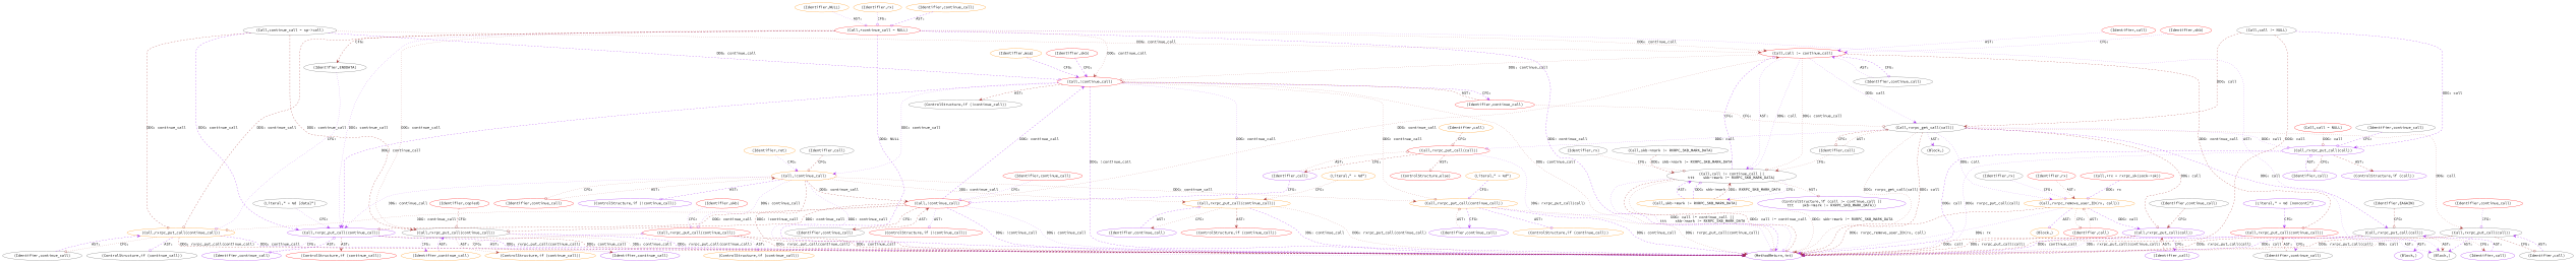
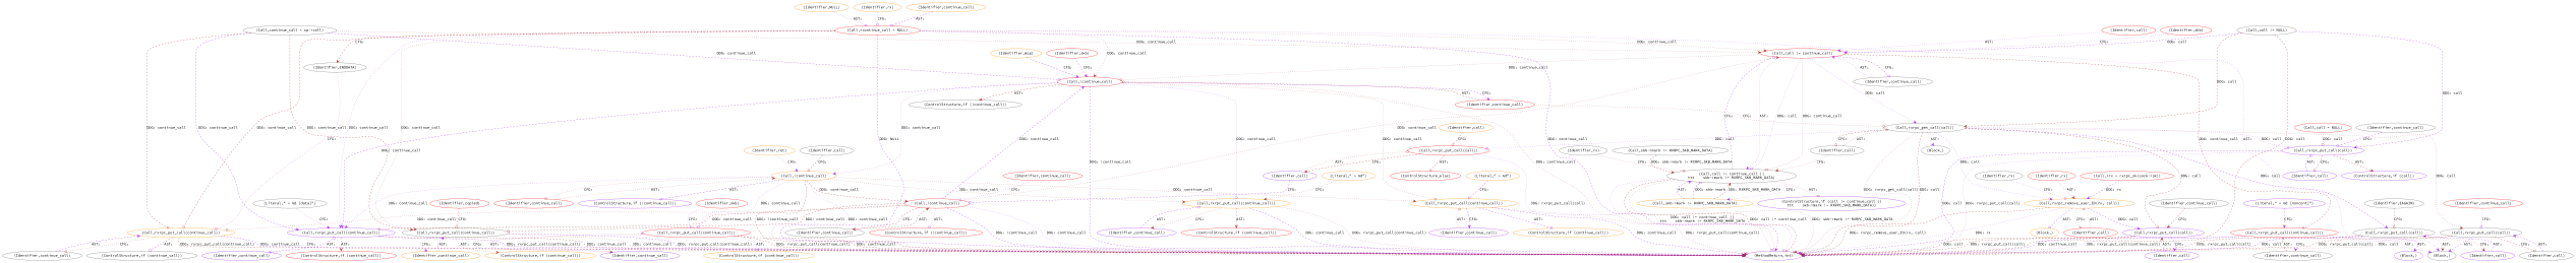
  digraph {
    fontname="Source Code Pro"
    node [color=gray40 fontname="Source Code Pro"]
    edge [arrowhead=vee color=purple fontname="Source Code Pro" style=dashed]
    n1 [color=red label="(Call,*continue_call = NULL)"]
    n2 [color=darkorange label="(Call,rxrpc_put_call(continue_call))"]
    n3 [color=red label="(Call,call != continue_call)"]
    n4 [color=red label="(Call,!continue_call)"]
    n5 [color=purple label="(Call,rxrpc_put_call(continue_call))"]
    n6 [label="(Call,rxrpc_put_call(continue_call))"]
    n7 [color=purple label="(MethodReturn,int)"]
    n8 [label="(Block,)"]
    n9 [label="(Identifier,ENODATA)"]
    n10 [label="(ControlStructure,if (continue_call))"]
    n11 [label="(Identifier,continue_call)"]
    n12 [label="(Call,call != continue_call ||\n\t\t\t    skb->mark != RXRPC_SKB_MARK_DATA)"]
    n13 [color=red label="(Call,rxrpc_put_call(continue_call))"]
    n14 [label="(Call,rxrpc_get_call(call))"]
    n15 [label="(Identifier,continue_call)"]
    n16 [color=darkorange label="(Call,!continue_call)"]
    n17 [color=darkorange label="(Call,rxrpc_put_call(continue_call))"]
    n18 [color=darkorange label="(Call,rxrpc_put_call(continue_call))"]
    n19 [label="(ControlStructure,if (!continue_call))"]
    n20 [color=red label="(Identifier,continue_call)"]
    n21 [color=red label="(ControlStructure,if (continue_call))"]
    n22 [color=purple label="(Identifier,continue_call)"]
    n23 [color=darkorange label="(Identifier,continue_call)"]
    n24 [color=darkorange label="(ControlStructure,if (continue_call))"]
    n25 [color=darkorange label="(Identifier,NULL)"]
    n26 [color=darkorange label="(Call,skb->mark != RXRPC_SKB_MARK_DATA)"]
    n27 [color=purple label="(ControlStructure,if (call != continue_call ||\n\t\t\t    skb->mark != RXRPC_SKB_MARK_DATA))"]
    n28 [label="(Identifier,continue_call)"]
    n29 [color=purple label="(Block,)"]
    n30 [color=red label="(Call,rxrpc_put_call(call))"]
    n31 [color=purple label="(Call,rxrpc_put_call(call))"]
    n32 [color=darkorange label="(Call,rxrpc_remove_user_ID(rx, call))"]
    n33 [color=purple label="(Call,rxrpc_put_call(call))"]
    n34 [label="(Call,rxrpc_put_call(call))"]
    n35 [label="(Call,rxrpc_put_call(call))"]
    n36 [label="(Block,)"]
    n37 [label="(Identifier,call)"]
    n38 [color=purple label="(Identifier,call)"]
    n39 [color=red label="(ControlStructure,else)"]
    n40 [color=purple label="(ControlStructure,if (call))"]
    n41 [color=purple label="(Identifier,call)"]
    n42 [color=darkorange label="(Block,)"]
    n43 [color=red label="(Identifier,call)"]
    n44 [color=purple label="(Identifier,call)"]
    n45 [label="(Identifier,call)"]
    n46 [color=purple label="(Identifier,call)"]
    n47 [color=red label="(Call,!continue_call)"]
    n48 [color=red label="(Call,rxrpc_put_call(continue_call))"]
    n49 [color=red label="(Identifier,continue_call)"]
    n50 [color=purple label="(ControlStructure,if (!continue_call))"]
    n51 [color=purple label="(Identifier,continue_call)"]
    n52 [color=red label="(ControlStructure,if (continue_call))"]
    n53 [color=purple label="(Identifier,continue_call)"]
    n54 [color=darkorange label="(ControlStructure,if (continue_call))"]
    n55 [label="(Identifier,continue_call)"]
    n56 [color=red label="(ControlStructure,if (!continue_call))"]
    n57 [color=purple label="(Identifier,continue_call)"]
    n58 [color=darkorange label="(ControlStructure,if (continue_call))"]
    n59 [label="(Call,call != NULL)"]
    n60 [color=darkorange label="(Identifier,call)"]
    n61 [color=red label="(Call,*rx = rxrpc_sk(sock->sk))"]
    n62 [color=red label="(Identifier,copied)"]
    n63 [label="(Identifier,rx)"]
    n64 [color=red label="(Identifier,continue_call)"]
    n65 [color=darkorange label="(Identifier,rx)"]
    n66 [color=darkorange label="(Identifier,ret)"]
    n67 [label="(Literal,\" = %d [data]\")"]
    n68 [color=darkorange label="(Literal,\" = %d\")"]
    n69 [color=red label="(Identifier,skb)"]
    n70 [color=darkorange label="(Identifier,msg)"]
    n71 [label="(Call,continue_call = sp->call)"]
    n72 [color=darkorange label="(Identifier,continue_call)"]
    n73 [label="(Identifier,EAGAIN)"]
    n74 [color=red label="(Call,call = NULL)"]
    n75 [color=red label="(Identifier,call)"]
    n76 [label="(Identifier,continue_call)"]
    n77 [color=darkorange label="(Literal,\" = %d\")"]
    n78 [color=red label="(Identifier,skb)"]
    n79 [color=red label="(Identifier,continue_call)"]
    n80 [color=purple label="(Literal,\" = %d [noncont]\")"]
    n81 [label="(Identifier,call)"]
    n82 [label="(Identifier,rx)"]
    n83 [label="(Call,skb->mark != RXRPC_SKB_MARK_DATA)"]
    n84 [color=red label="(Identifier,skb)"]
    n85 [color=red label="(Identifier,rx)"]
    n86 [label="(Identifier,continue_call)"]
    n1 -> n2 [arrowhead=odot color=brown label="DDG: continue_call"]
    n1 -> n3 [color=brown label="DDG: continue_call" style=dotted]
    n1 -> n4 [color=brown label="DDG: continue_call" style=dotted]
    n1 -> n5 [label="DDG: continue_call" style=dotted]
    n1 -> n6 [color=brown label="DDG: continue_call" style=dotted]
    n1 -> n7 [label="DDG: continue_call"]
    n1 -> n7 [label="DDG: NULL"]
    n1 -> n8 [label="AST: " style=dotted]
    n1 -> n9 [color=brown label="CFG: "]
    n2 -> n7 [arrowhead=odot label="DDG: continue_call"]
    n2 -> n7 [color=brown label="DDG: rxrpc_put_call(continue_call)"]
    n2 -> n10 [arrowhead=odot label="AST: "]
    n2 -> n11 [arrowhead=odot color=brown label="CFG: " style=dotted]
    n3 -> n4 [arrowhead=odot color=brown label="DDG: continue_call" style=dotted]
    n3 -> n12 [label="AST: " style=dotted]
    n3 -> n12 [arrowhead=odot label="DDG: call" style=dotted]
    n3 -> n12 [arrowhead=odot color=brown label="DDG: continue_call" style=dotted]
    n3 -> n13 [arrowhead=odot color=brown label="DDG: continue_call"]
    n3 -> n14 [label="DDG: call" style=dotted]
    n3 -> n15 [arrowhead=odot label="CFG: "]
    n4 -> n5 [label="DDG: continue_call"]
    n4 -> n7 [arrowhead=odot label="DDG: !continue_call"]
    n4 -> n7 [arrowhead=odot color=brown label="DDG: continue_call" style=dotted]
    n4 -> n16 [label="DDG: continue_call" style=dotted]
    n4 -> n17 [arrowhead=odot label="DDG: continue_call" style=dotted]
    n4 -> n18 [arrowhead=odot color=brown label="DDG: continue_call" style=dotted]
    n4 -> n19 [color=brown label="AST: "]
    n4 -> n20 [label="CFG: "]
    n5 -> n7 [arrowhead=odot color=brown label="DDG: continue_call"]
    n5 -> n7 [label="DDG: rxrpc_put_call(continue_call)"]
    n5 -> n21 [color=brown label="AST: "]
    n5 -> n22 [arrowhead=odot label="CFG: " style=dotted]
    n6 -> n7 [label="DDG: rxrpc_put_call(continue_call)"]
    n6 -> n7 [arrowhead=odot color=brown label="DDG: continue_call" style=dotted]
    n6 -> n23 [label="CFG: " style=dotted]
    n6 -> n24 [color=brown label="AST: " style=dotted]
    n9 -> n2 [arrowhead=odot label="CFG: " style=dotted]
    n11 -> n2 [label="AST: "]
    n12 -> n3 [arrowhead=odot label="CFG: "]
    n12 -> n7 [arrowhead=odot color=brown label="DDG: skb->mark != RXRPC_SKB_MARK_DATA" style=dotted]
    n12 -> n7 [arrowhead=odot label="DDG: call != continue_call ||\n\t\t\t    skb->mark != RXRPC_SKB_MARK_DATA" style=dotted]
    n12 -> n7 [arrowhead=odot color=brown label="DDG: call != continue_call"]
    n12 -> n26 [label="CFG: " style=dotted]
    n12 -> n27 [arrowhead=odot color=brown label="AST: " style=dotted]
    n13 -> n7 [label="DDG: continue_call"]
    n13 -> n7 [arrowhead=odot label="DDG: rxrpc_put_call(continue_call)" style=dotted]
    n13 -> n28 [label="CFG: " style=dotted]
    n13 -> n29 [label="AST: "]
    n14 -> n7 [arrowhead=odot color=brown label="DDG: call"]
    n14 -> n7 [color=brown label="DDG: rxrpc_get_call(call)" style=dotted]
    n14 -> n30 [arrowhead=odot label="DDG: call" style=dotted]
    n14 -> n31 [arrowhead=odot label="DDG: call" style=dotted]
    n14 -> n32 [label="DDG: call" style=dotted]
    n14 -> n33 [arrowhead=odot color=brown label="DDG: call"]
    n14 -> n34 [color=brown label="DDG: call" style=dotted]
    n14 -> n35 [label="DDG: call"]
    n14 -> n36 [label="AST: " style=dotted]
    n14 -> n37 [arrowhead=odot color=brown label="CFG: "]
    n15 -> n3 [label="AST: " style=dotted]
    n16 -> n5 [label="DDG: continue_call" style=dotted]
    n16 -> n7 [arrowhead=odot color=brown label="DDG: !continue_call"]
    n16 -> n7 [arrowhead=odot label="DDG: continue_call" style=dotted]
    n16 -> n17 [color=brown label="DDG: continue_call" style=dotted]
    n16 -> n18 [color=brown label="DDG: continue_call" style=dotted]
    n16 -> n47 [color=brown label="DDG: continue_call"]
    n16 -> n48 [arrowhead=odot label="DDG: continue_call" style=dotted]
    n16 -> n49 [arrowhead=odot color=brown label="CFG: " style=dotted]
    n16 -> n50 [arrowhead=odot label="AST: "]
    n17 -> n7 [label="DDG: continue_call"]
    n17 -> n7 [color=brown label="DDG: rxrpc_put_call(continue_call)" style=dotted]
    n17 -> n51 [color=brown label="CFG: " style=dotted]
    n17 -> n52 [color=brown label="AST: "]
    n18 -> n7 [arrowhead=odot label="DDG: continue_call"]
    n18 -> n7 [color=brown label="DDG: rxrpc_put_call(continue_call)" style=dotted]
    n18 -> n53 [label="CFG: "]
    n18 -> n54 [arrowhead=odot label="AST: "]
    n20 -> n4 [arrowhead=odot color=brown label="AST: "]
    n20 -> n14 [arrowhead=odot color=brown label="CFG: " style=dotted]
    n22 -> n5 [arrowhead=odot label="AST: "]
    n23 -> n6 [label="AST: "]
    n25 -> n1 [arrowhead=odot label="AST: " style=dotted]
    n26 -> n12 [label="AST: "]
    n26 -> n12 [arrowhead=odot label="DDG: skb->mark"]
    n26 -> n12 [color=brown label="DDG: RXRPC_SKB_MARK_DATA"]
    n28 -> n13 [arrowhead=odot color=brown label="AST: "]
    n30 -> n7 [arrowhead=odot label="DDG: rxrpc_put_call(call)" style=dotted]
    n30 -> n38 [color=brown label="CFG: "]
    n30 -> n39 [arrowhead=odot color=brown label="AST: "]
    n31 -> n7 [label="DDG: rxrpc_put_call(call)" style=dotted]
    n31 -> n7 [arrowhead=odot label="DDG: call"]
    n31 -> n40 [color=brown label="AST: "]
    n31 -> n41 [arrowhead=odot color=brown label="CFG: "]
    n32 -> n7 [color=brown label="DDG: rxrpc_remove_user_ID(rx, call)"]
    n32 -> n7 [label="DDG: rx" style=dotted]
    n32 -> n33 [label="DDG: call"]
    n32 -> n42 [arrowhead=odot label="AST: "]
    n32 -> n43 [arrowhead=odot color=brown label="CFG: " style=dotted]
    n33 -> n7 [color=brown label="DDG: rxrpc_put_call(call)"]
    n33 -> n7 [arrowhead=odot color=brown label="DDG: call"]
    n33 -> n8 [label="AST: " style=dotted]
    n33 -> n44 [label="CFG: "]
    n34 -> n7 [arrowhead=odot color=brown label="DDG: rxrpc_put_call(call)"]
    n34 -> n7 [color=brown label="DDG: call" style=dotted]
    n34 -> n8 [label="AST: "]
    n34 -> n45 [arrowhead=odot color=brown label="CFG: "]
    n35 -> n7 [label="DDG: call"]
    n35 -> n7 [arrowhead=odot color=brown label="DDG: rxrpc_put_call(call)"]
    n35 -> n8 [color=brown label="AST: " style=dotted]
    n35 -> n46 [color=brown label="CFG: " style=dotted]
    n37 -> n12 [color=brown label="CFG: " style=dotted]
    n37 -> n14 [arrowhead=odot color=brown label="AST: " style=dotted]
    n38 -> n30 [arrowhead=odot color=brown label="AST: " style=dotted]
    n38 -> n47 [arrowhead=odot label="CFG: "]
    n41 -> n31 [arrowhead=odot label="AST: "]
    n43 -> n32 [arrowhead=odot color=brown label="AST: " style=dotted]
    n44 -> n33 [color=brown label="AST: "]
    n45 -> n34 [label="AST: "]
    n46 -> n35 [label="AST: "]
    n47 -> n2 [arrowhead=odot color=brown label="DDG: continue_call" style=dotted]
    n47 -> n3 [color=brown label="DDG: continue_call" style=dotted]
    n47 -> n4 [label="DDG: continue_call"]
    n47 -> n5 [arrowhead=odot color=brown label="DDG: continue_call"]
    n47 -> n6 [arrowhead=odot color=brown label="DDG: continue_call"]
    n47 -> n7 [label="DDG: !continue_call"]
    n47 -> n7 [label="DDG: continue_call" style=dotted]
    n47 -> n55 [color=brown label="CFG: "]
    n47 -> n56 [arrowhead=odot label="AST: " style=dotted]
    n48 -> n7 [color=brown label="DDG: rxrpc_put_call(continue_call)"]
    n48 -> n7 [arrowhead=odot color=brown label="DDG: continue_call"]
    n48 -> n57 [color=brown label="CFG: " style=dotted]
    n48 -> n58 [arrowhead=odot label="AST: " style=dotted]
    n49 -> n16 [color=brown label="AST: " style=dotted]
    n51 -> n17 [arrowhead=odot label="AST: "]
    n53 -> n18 [arrowhead=odot color=brown label="AST: " style=dotted]
    n55 -> n47 [color=brown label="AST: "]
    n57 -> n48 [arrowhead=odot label="AST: " style=dotted]
+   n59 -> n3 [arrowhead=odot label="DDG: call"]
    n59 -> n7 [arrowhead=odot color=brown label="DDG: call"]
    n59 -> n14 [color=brown label="DDG: call"]
    n59 -> n31 [label="DDG: call"]
    n60 -> n30 [arrowhead=odot color=brown label="CFG: "]
-   n61 -> n32 [arrowhead=odot label="DDG: rx"]
+   n61 -> n32 [label="DDG: rx"]
    n62 -> n6 [arrowhead=odot color=brown label="CFG: "]
    n63 -> n32 [arrowhead=odot label="CFG: " style=dotted]
    n64 -> n34 [arrowhead=odot label="CFG: " style=dotted]
    n65 -> n1 [arrowhead=odot label="CFG: " style=dotted]
    n66 -> n16 [label="CFG: " style=dotted]
    n67 -> n5 [label="CFG: " style=dotted]
    n68 -> n17 [color=brown label="CFG: " style=dotted]
    n69 -> n48 [arrowhead=odot label="CFG: " style=dotted]
    n70 -> n4 [label="CFG: "]
    n71 -> n2 [arrowhead=odot color=brown label="DDG: continue_call"]
    n71 -> n3 [color=brown label="DDG: continue_call" style=dotted]
    n71 -> n4 [arrowhead=odot label="DDG: continue_call"]
    n71 -> n5 [label="DDG: continue_call"]
    n71 -> n6 [color=brown label="DDG: continue_call"]
    n72 -> n1 [arrowhead=odot label="AST: "]
    n73 -> n35 [arrowhead=odot color=brown label="CFG: "]
    n74 -> n31 [arrowhead=odot color=brown label="DDG: call" style=dotted]
    n75 -> n3 [label="AST: " style=dotted]
    n76 -> n33 [color=brown label="CFG: "]
    n77 -> n18 [arrowhead=odot label="CFG: "]
    n78 -> n3 [label="CFG: " style=dotted]
    n79 -> n47 [arrowhead=odot label="CFG: " style=dotted]
    n80 -> n13 [label="CFG: "]
    n81 -> n16 [arrowhead=odot color=brown label="CFG: "]
    n82 -> n12 [arrowhead=odot color=brown label="CFG: " style=dotted]
    n83 -> n12 [color=brown label="DDG: skb->mark != RXRPC_SKB_MARK_DATA"]
    n84 -> n4 [label="CFG: "]
    n85 -> n32 [color=brown label="AST: " style=dotted]
    n86 -> n31 [arrowhead=odot label="CFG: "]
  }
